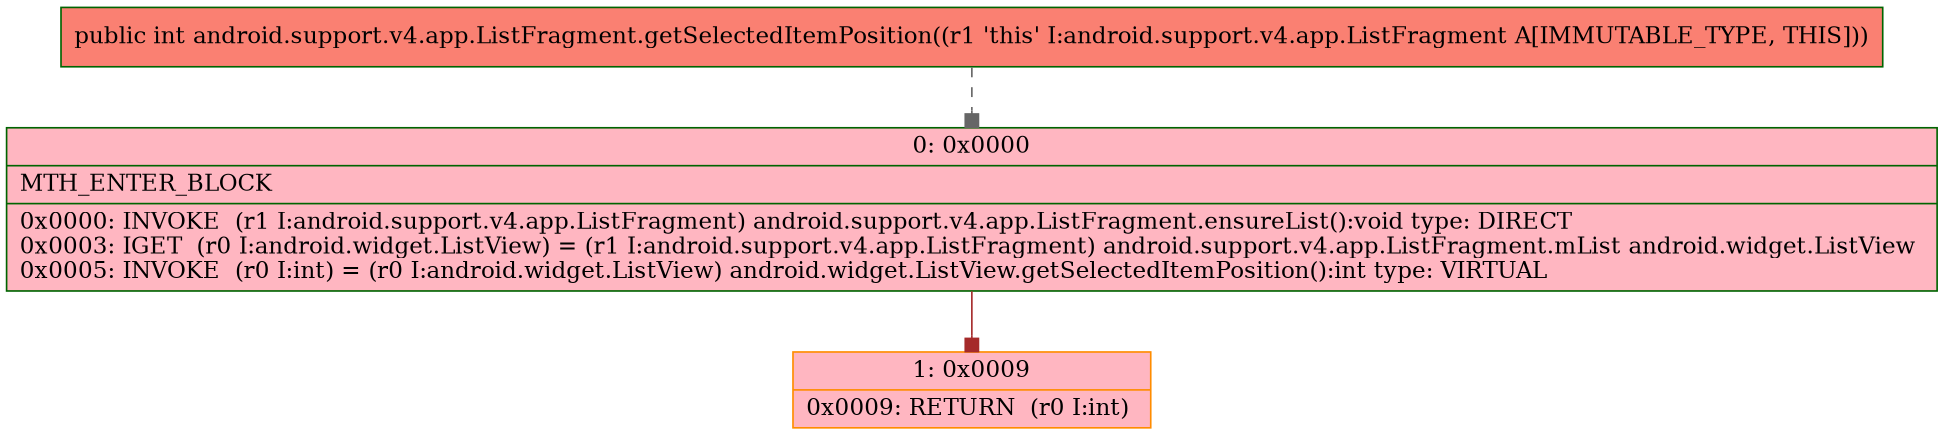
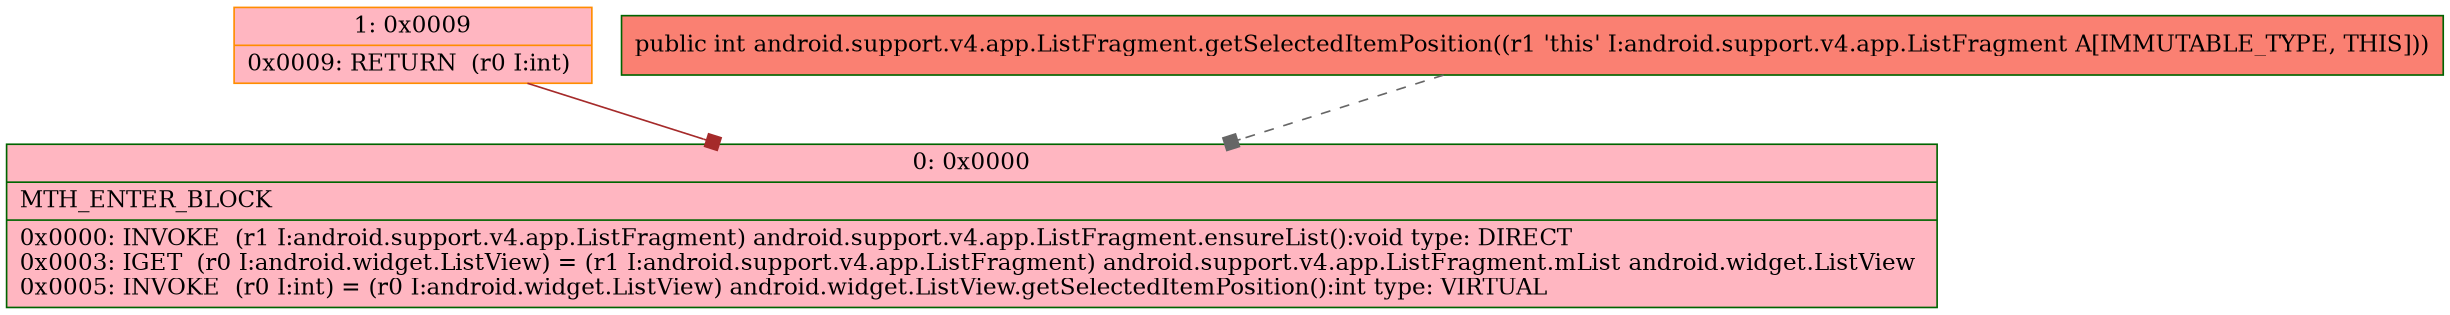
  digraph {
    node [shape=record style=filled fillcolor=lightpink color=darkgreen]
    edge [arrowhead=box]
    n1 [label="{0\:\ 0x0000|MTH_ENTER_BLOCK\l|0x0000: INVOKE  (r1 I:android.support.v4.app.ListFragment) android.support.v4.app.ListFragment.ensureList():void type: DIRECT \l0x0003: IGET  (r0 I:android.widget.ListView) = (r1 I:android.support.v4.app.ListFragment) android.support.v4.app.ListFragment.mList android.widget.ListView \l0x0005: INVOKE  (r0 I:int) = (r0 I:android.widget.ListView) android.widget.ListView.getSelectedItemPosition():int type: VIRTUAL \l}"]
    n2 [label="{1\:\ 0x0009|0x0009: RETURN  (r0 I:int) \l}" color=darkorange]
    n3 [label="{public int android.support.v4.app.ListFragment.getSelectedItemPosition((r1 'this' I:android.support.v4.app.ListFragment A[IMMUTABLE_TYPE, THIS])) }" fillcolor=salmon]
-   n1 -> n2 [color=brown style=solid]
+   n2 -> n1 [color=brown style=solid]
    n3 -> n1 [color=gray40 style=dashed]
  }
